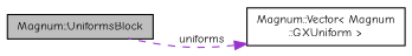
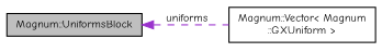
  digraph {
    rankdir=LR
    fontname="Comic Neue"
    node [color=black fontname="Comic Neue" fontsize=10 shape=record style=filled]
    n1 [fillcolor=grey75 fontcolor=black height=0.2 label="Magnum::UniformsBlock" width=0.4]
    n2 [fillcolor=white height=0.2 label="Magnum::Vector\< Magnum\l::GXUniform \>" width=0.4]
-   n2 -> n1 [color=darkorchid3 dir=back fontname="Comic Neue" fontsize=10 label=" uniforms" labelfontname=Helvetica labelfontsize=10 style=dashed]
+   n1 -> n2 [color=darkorchid3 dir=back fontname="Comic Neue" fontsize=10 label=" uniforms" labelfontname=Helvetica labelfontsize=10 style=dashed]
  }
